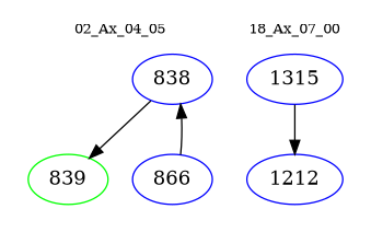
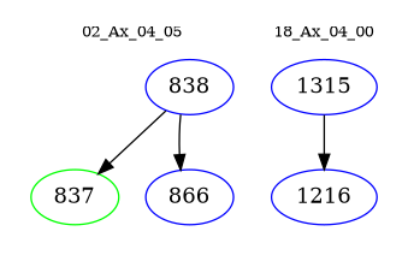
  digraph {
    node [color=blue]
    edge [color=black]
    n1 [label=838]
-   n2 [color=green label=839]
+   n2 [color=green label=837]
    n3 [label=866]
    n4 [label=1315]
-   n5 [label=1212]
+   n5 [label=1216]
    subgraph cluster_1 {
      color=white
      fontsize=10
      label="02_Ax_04_05"
      n1
      n2
      n3
    }
    subgraph cluster_2 {
      color=white
      fontsize=10
-     label="18_Ax_07_00"
+     label="18_Ax_04_00"
      n4
      n5
    }
    n1 -> n2
-   n3 -> n1
+   n1 -> n3
    n4 -> n5
  }
